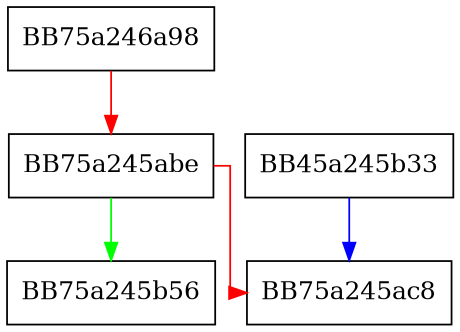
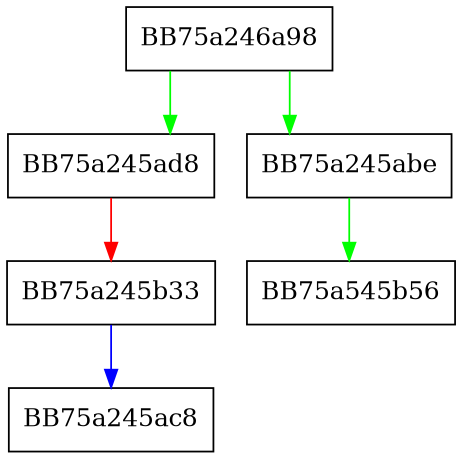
  digraph {
    splines=ortho
    node [shape=box]
    edge [color=red]
    n1 [label=BB75a246a98]
+   BB75a245ad8
    BB75a245abe
-   BB75a245b33 [label=BB45a245b33]
-   BB75a245b56
+   BB75a245b33
+   BB75a245b56 [label=BB75a545b56]
    BB75a245ac8
-   n1 -> BB75a245abe
+   n1 -> BB75a245ad8 [color=green]
+   n1 -> BB75a245abe [color=green]
+   BB75a245ad8 -> BB75a245b33
    BB75a245abe -> BB75a245b56 [color=green]
-   BB75a245abe -> BB75a245ac8
    BB75a245b33 -> BB75a245ac8 [color=blue]
  }
